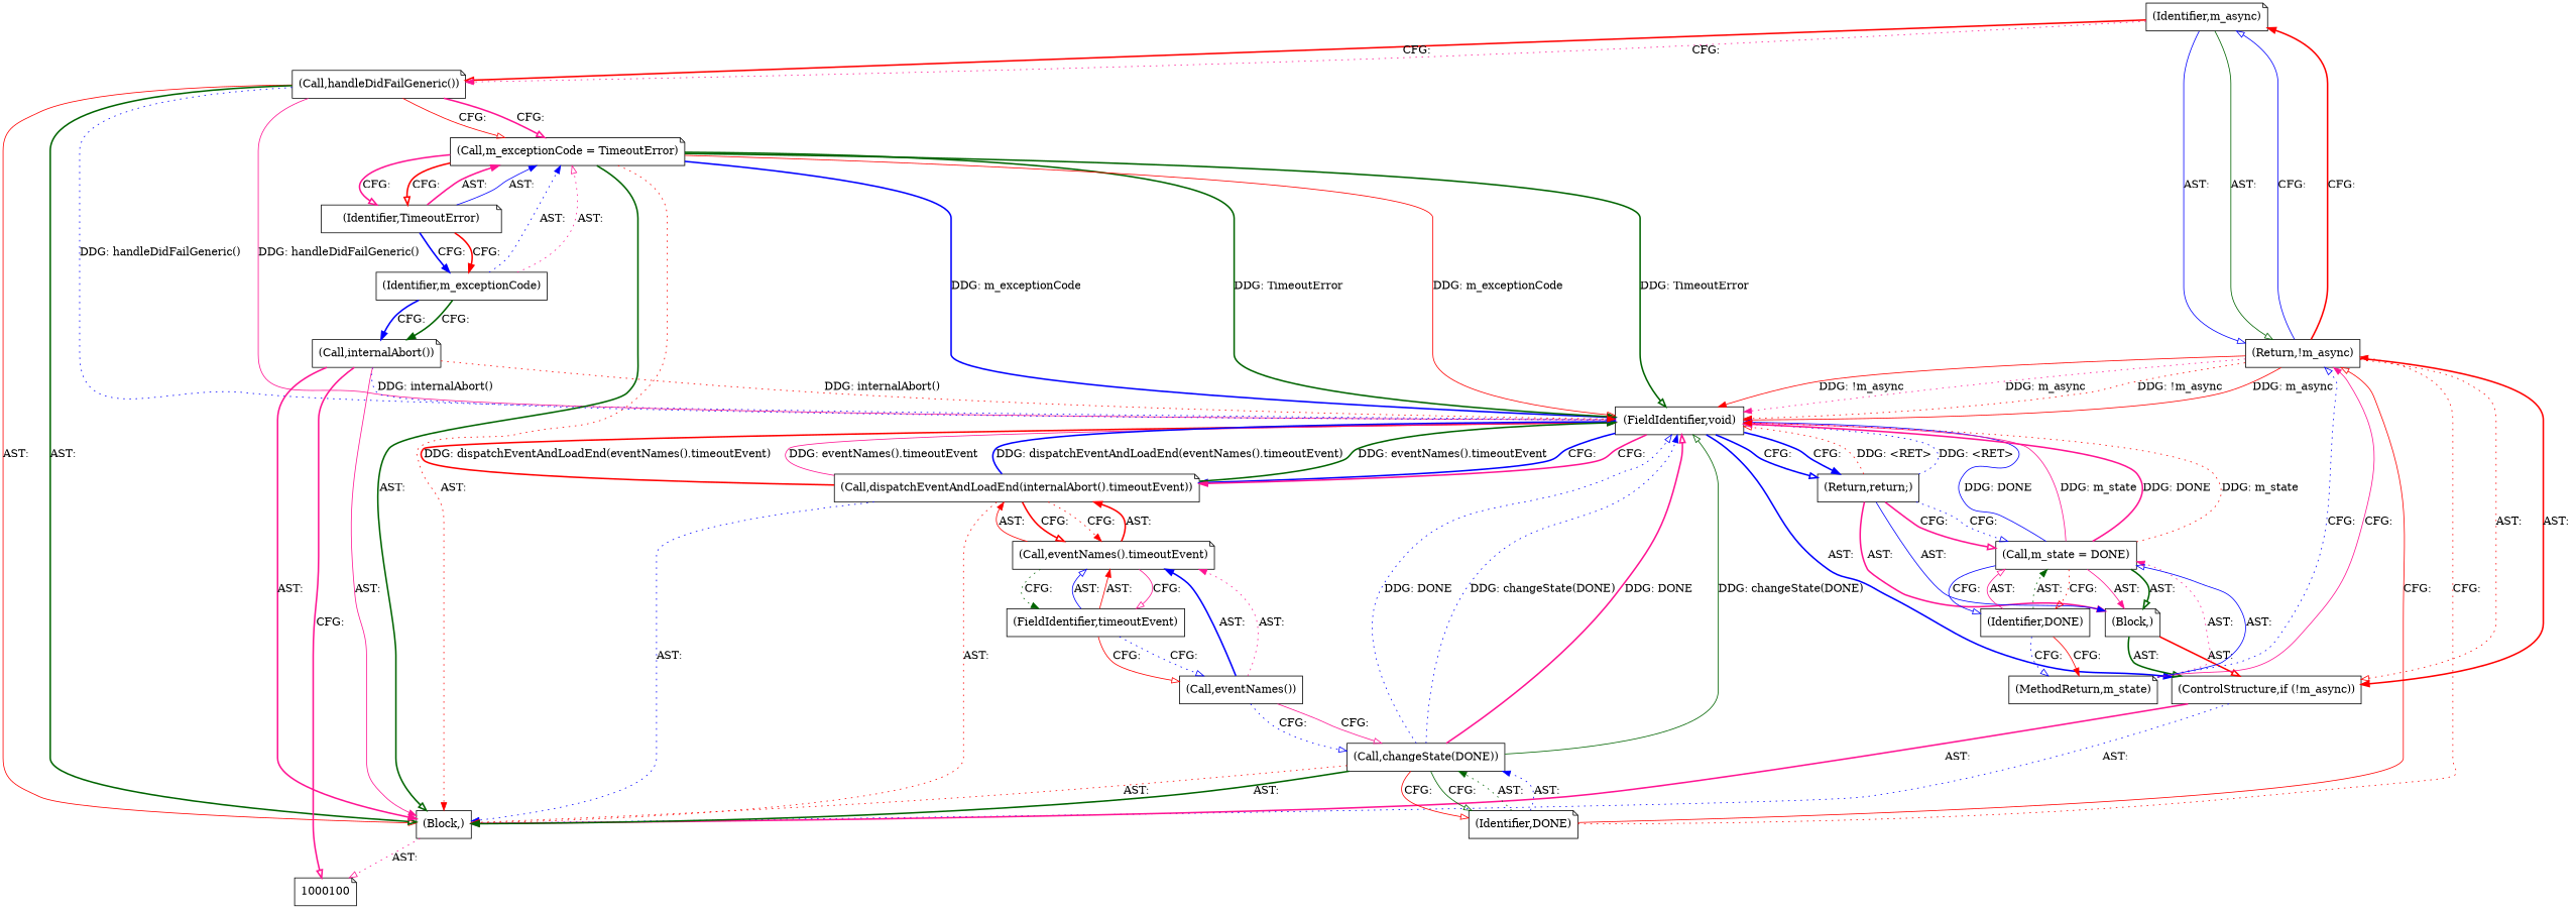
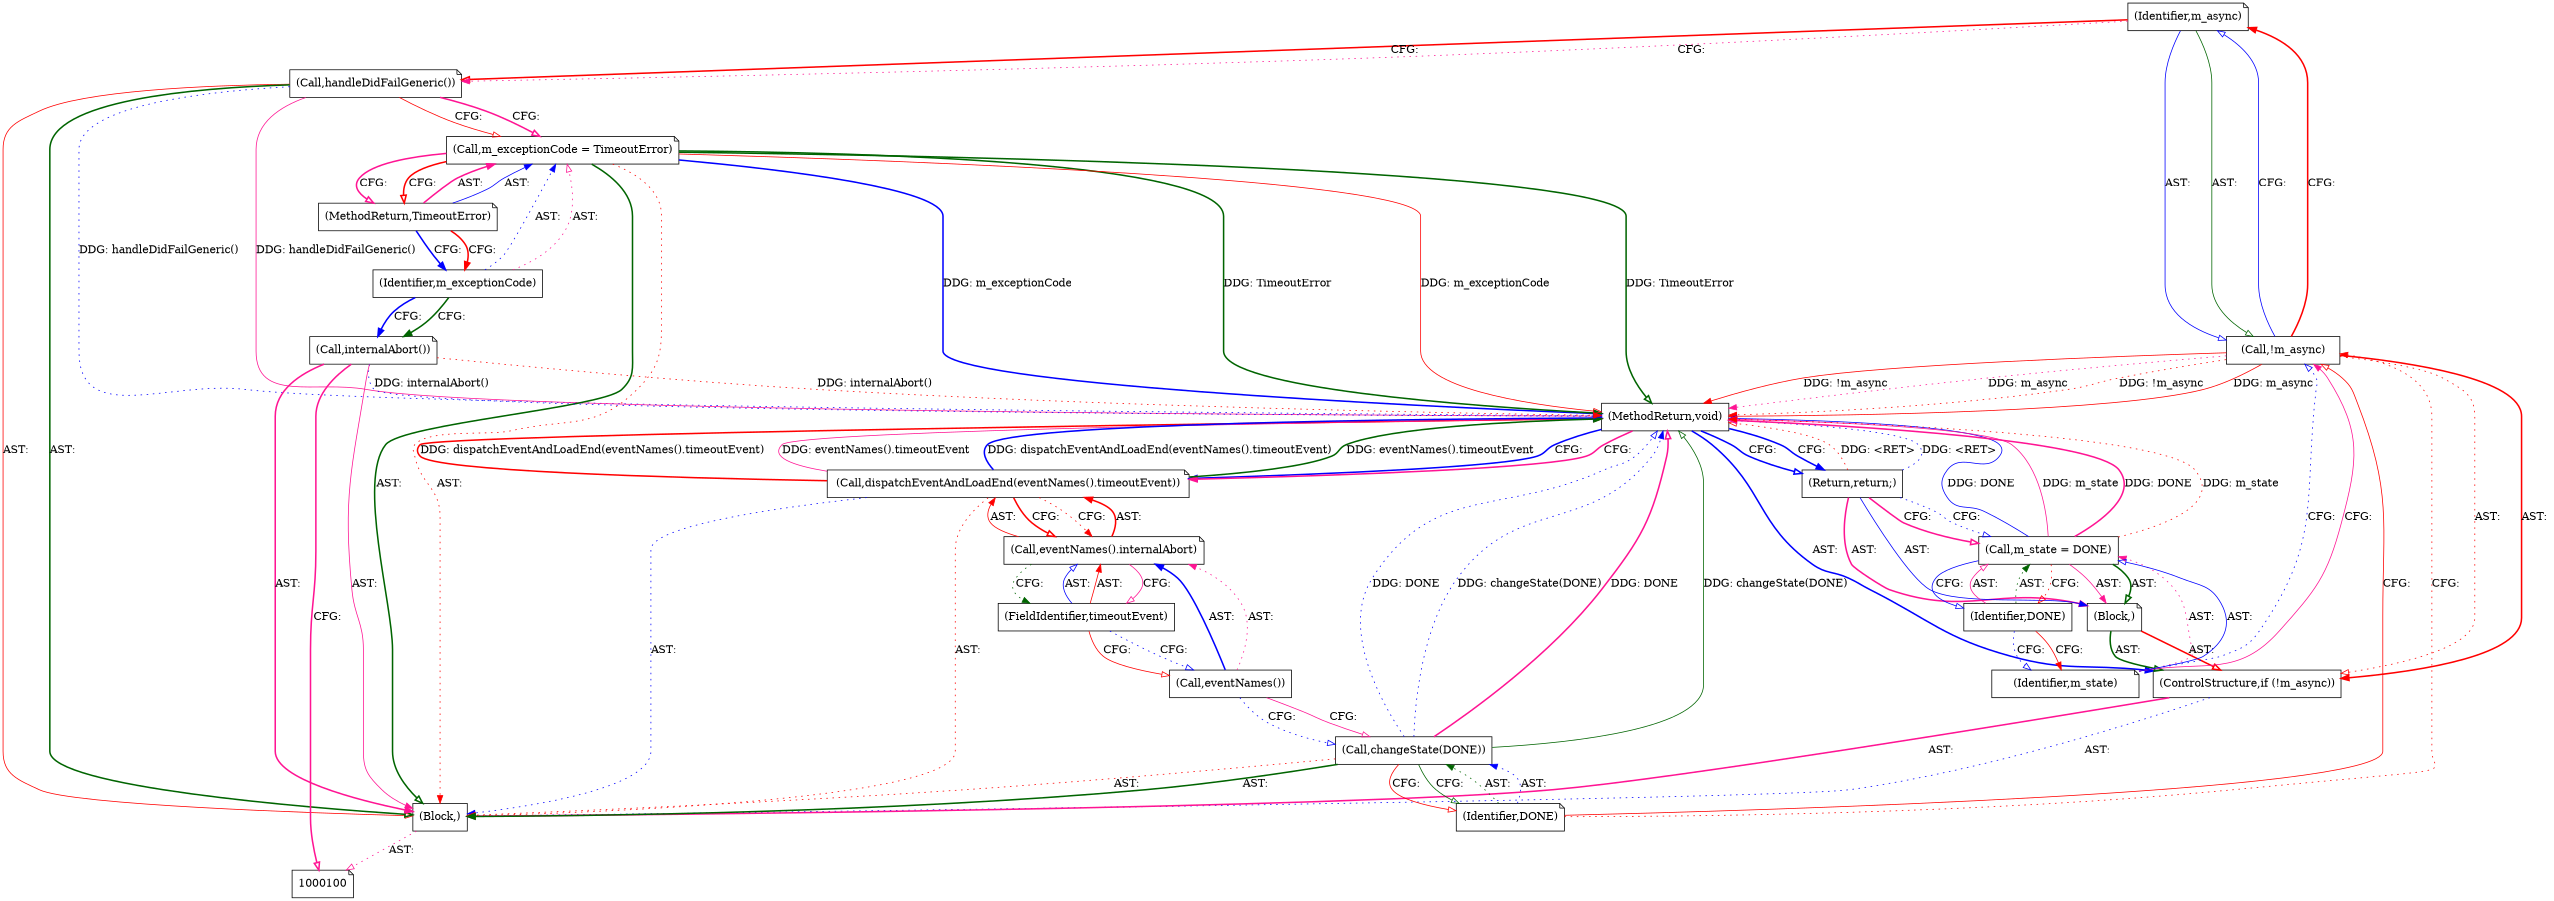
  digraph {
    node [shape=note]
    edge [arrowhead=onormal color=blue style=bold]
    n1 [label="(Identifier,m_async)"]
-   n2 [label="(Return,!m_async)" shape=box]
+   n2 [label="(Call,!m_async)" shape=box]
    n3 [label="(Call,handleDidFailGeneric())"]
    n4 [label="(ControlStructure,if (!m_async))" shape=box]
-   n5 [label="(FieldIdentifier,void)" shape=box]
+   n5 [label="(MethodReturn,void)" shape=box]
    n6 [label="(Block,)" shape=box]
    n7 [label="(Call,m_exceptionCode = TimeoutError)"]
    n8 [label="(Block,)"]
    1000100
    n10 [label="(Return,return;)" shape=box]
-   n11 [label="(Call,dispatchEventAndLoadEnd(internalAbort().timeoutEvent))"]
+   n11 [label="(Call,dispatchEventAndLoadEnd(eventNames().timeoutEvent))"]
    n12 [label="(Identifier,DONE)" shape=box]
    n13 [label="(Call,m_state = DONE)" shape=box]
-   n14 [label="(MethodReturn,m_state)"]
+   n14 [label="(Identifier,m_state)"]
    n15 [label="(Identifier,DONE)"]
    n16 [label="(Call,changeState(DONE))" shape=box]
-   n17 [label="(Call,eventNames().timeoutEvent)"]
+   n17 [label="(Call,eventNames().internalAbort)"]
    n18 [label="(FieldIdentifier,timeoutEvent)" shape=box]
    n19 [label="(Call,eventNames())" shape=box]
    n20 [label="(Call,internalAbort())"]
-   n21 [label="(Identifier,TimeoutError)"]
+   n21 [label="(MethodReturn,TimeoutError)"]
    n22 [label="(Identifier,m_exceptionCode)" shape=box]
    n1 -> n2 [label="AST: " style=solid]
    n1 -> n2 [color=darkgreen label="AST: " style=solid]
    n1 -> n3 [color=red label="CFG: "]
    n1 -> n3 [arrowhead=normal color=deeppink label="CFG: " style=dotted]
    n2 -> n1 [label="CFG: " style=solid]
    n2 -> n1 [arrowhead=normal color=red label="CFG: "]
    n2 -> n4 [color=red label="AST: " style=dotted]
    n2 -> n4 [arrowhead=normal color=red label="AST: "]
    n2 -> n5 [arrowhead=normal color=deeppink label="DDG: m_async" style=dotted]
    n2 -> n5 [arrowhead=normal color=red label="DDG: !m_async" style=dotted]
    n2 -> n5 [arrowhead=normal color=red label="DDG: m_async" style=solid]
    n2 -> n5 [arrowhead=normal color=red label="DDG: !m_async" style=solid]
    n3 -> n5 [label="DDG: handleDidFailGeneric()" style=dotted]
    n3 -> n5 [arrowhead=normal color=deeppink label="DDG: handleDidFailGeneric()" style=solid]
    n3 -> n6 [color=red label="AST: " style=solid]
    n3 -> n6 [color=darkgreen label="AST: "]
    n3 -> n7 [color=red label="CFG: " style=solid]
    n3 -> n7 [color=deeppink label="CFG: "]
    n4 -> n6 [arrowhead=normal label="AST: " style=dotted]
    n4 -> n6 [color=deeppink label="AST: "]
    n5 -> n4 [arrowhead=normal label="AST: "]
    n5 -> n10 [label="CFG: "]
    n5 -> n10 [arrowhead=normal label="CFG: "]
    n5 -> n11 [label="CFG: "]
    n5 -> n11 [arrowhead=normal color=deeppink label="CFG: "]
    n6 -> 1000100 [color=deeppink label="AST: " style=dotted]
    n7 -> n5 [arrowhead=normal label="DDG: m_exceptionCode"]
    n7 -> n5 [arrowhead=normal color=darkgreen label="DDG: TimeoutError"]
    n7 -> n5 [color=red label="DDG: m_exceptionCode" style=solid]
    n7 -> n5 [color=darkgreen label="DDG: TimeoutError"]
    n7 -> n6 [color=darkgreen label="AST: "]
    n7 -> n6 [arrowhead=normal color=red label="AST: " style=dotted]
    n7 -> n21 [color=deeppink label="CFG: "]
    n7 -> n21 [color=red label="CFG: "]
    n8 -> n4 [color=darkgreen label="AST: "]
    n8 -> n4 [color=red label="AST: "]
    n10 -> n5 [color=red label="DDG: <RET>" style=dotted]
    n10 -> n5 [label="DDG: <RET>" style=dotted]
    n10 -> n8 [color=deeppink label="AST: "]
    n10 -> n8 [arrowhead=normal label="AST: " style=solid]
    n10 -> n13 [color=deeppink label="CFG: "]
    n10 -> n13 [label="CFG: " style=dotted]
    n11 -> n5 [arrowhead=normal color=red label="DDG: dispatchEventAndLoadEnd(eventNames().timeoutEvent)"]
    n11 -> n5 [arrowhead=normal color=deeppink label="DDG: eventNames().timeoutEvent" style=solid]
    n11 -> n5 [label="DDG: dispatchEventAndLoadEnd(eventNames().timeoutEvent)"]
    n11 -> n5 [arrowhead=normal color=darkgreen label="DDG: eventNames().timeoutEvent"]
    n11 -> n6 [arrowhead=normal label="AST: " style=dotted]
    n11 -> n6 [color=red label="AST: " style=dotted]
    n11 -> n17 [color=red label="CFG: "]
    n11 -> n17 [arrowhead=normal color=red label="CFG: " style=dotted]
    n12 -> n13 [color=deeppink label="AST: " style=solid]
    n12 -> n13 [arrowhead=normal color=darkgreen label="AST: " style=dotted]
    n12 -> n14 [label="CFG: " style=dotted]
    n12 -> n14 [arrowhead=normal color=red label="CFG: " style=solid]
    n13 -> n5 [label="DDG: DONE" style=solid]
    n13 -> n5 [arrowhead=normal color=deeppink label="DDG: m_state" style=solid]
    n13 -> n5 [arrowhead=normal color=deeppink label="DDG: DONE"]
    n13 -> n5 [arrowhead=normal color=red label="DDG: m_state" style=dotted]
    n13 -> n8 [arrowhead=normal color=deeppink label="AST: " style=solid]
    n13 -> n8 [color=darkgreen label="AST: "]
    n13 -> n12 [color=red label="CFG: " style=dotted]
    n13 -> n12 [label="CFG: " style=solid]
    n14 -> n2 [label="CFG: " style=dotted]
    n14 -> n2 [arrowhead=normal color=deeppink label="CFG: " style=solid]
    n14 -> n13 [arrowhead=normal color=deeppink label="AST: " style=dotted]
    n14 -> n13 [label="AST: " style=solid]
    n15 -> n2 [color=red label="CFG: " style=solid]
    n15 -> n2 [arrowhead=normal color=red label="CFG: " style=dotted]
    n15 -> n16 [arrowhead=normal color=darkgreen label="AST: " style=dotted]
    n15 -> n16 [arrowhead=normal label="AST: " style=dotted]
    n16 -> n5 [label="DDG: DONE" style=dotted]
    n16 -> n5 [arrowhead=normal label="DDG: changeState(DONE)" style=dotted]
    n16 -> n5 [color=deeppink label="DDG: DONE"]
    n16 -> n5 [color=darkgreen label="DDG: changeState(DONE)" style=solid]
    n16 -> n6 [arrowhead=normal color=red label="AST: " style=dotted]
    n16 -> n6 [arrowhead=normal color=darkgreen label="AST: "]
    n16 -> n15 [color=darkgreen label="CFG: " style=solid]
    n16 -> n15 [color=red label="CFG: " style=solid]
    n17 -> n11 [arrowhead=normal color=red label="AST: "]
    n17 -> n11 [arrowhead=normal color=red label="AST: " style=solid]
    n17 -> n18 [color=deeppink label="CFG: " style=solid]
    n17 -> n18 [arrowhead=normal color=darkgreen label="CFG: " style=dotted]
    n18 -> n17 [label="AST: " style=solid]
    n18 -> n17 [arrowhead=normal color=red label="AST: " style=solid]
    n18 -> n19 [label="CFG: " style=dotted]
    n18 -> n19 [color=red label="CFG: " style=solid]
    n19 -> n16 [color=deeppink label="CFG: " style=solid]
    n19 -> n16 [label="CFG: " style=dotted]
    n19 -> n17 [arrowhead=normal label="AST: "]
    n19 -> n17 [arrowhead=normal color=deeppink label="AST: " style=dotted]
    n20 -> n5 [label="DDG: internalAbort()" style=dotted]
    n20 -> n5 [arrowhead=normal color=red label="DDG: internalAbort()" style=dotted]
    n20 -> n6 [arrowhead=normal color=deeppink label="AST: " style=solid]
    n20 -> n6 [arrowhead=normal color=deeppink label="AST: "]
    n20 -> 1000100 [color=deeppink label="CFG: "]
    n21 -> n7 [arrowhead=normal color=deeppink label="AST: "]
    n21 -> n7 [arrowhead=normal label="AST: " style=solid]
    n21 -> n22 [arrowhead=normal label="CFG: "]
    n21 -> n22 [arrowhead=normal color=red label="CFG: "]
    n22 -> n7 [arrowhead=normal label="AST: " style=dotted]
    n22 -> n7 [color=deeppink label="AST: " style=dotted]
    n22 -> n20 [arrowhead=normal label="CFG: "]
    n22 -> n20 [arrowhead=normal color=darkgreen label="CFG: "]
  }
